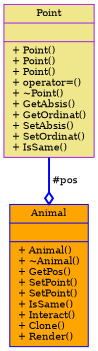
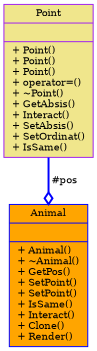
  digraph {
    fontname="DejaVu Serif"
    node [fontname="DejaVu Serif" fontsize=10 shape=record style=filled]
    n1 [color=blue fillcolor=orange fontcolor=black height=0.2 label="{Animal\n||+ Animal()\l+ ~Animal()\l+ GetPos()\l+ SetPoint()\l+ SetPoint()\l+ IsSame()\l+ Interact()\l+ Clone()\l+ Render()\l}" width=0.4]
-   n2 [color=purple fillcolor=khaki height=0.2 label="{Point\n||+ Point()\l+ Point()\l+ Point()\l+ operator=()\l+ ~Point()\l+ GetAbsis()\l+ GetOrdinat()\l+ SetAbsis()\l+ SetOrdinat()\l+ IsSame()\l}" width=0.4]
+   n2 [color=purple fillcolor=khaki height=0.2 label="{Point\n||+ Point()\l+ Point()\l+ Point()\l+ operator=()\l+ ~Point()\l+ GetAbsis()\l+ Interact()\l+ SetAbsis()\l+ SetOrdinat()\l+ IsSame()\l}" width=0.4]
    n2 -> n1 [arrowhead=odiamond color=blue fontname="DejaVu Serif" fontsize=10 label=" #pos" labelfontname=Helvetica labelfontsize=10 style=bold]
  }
